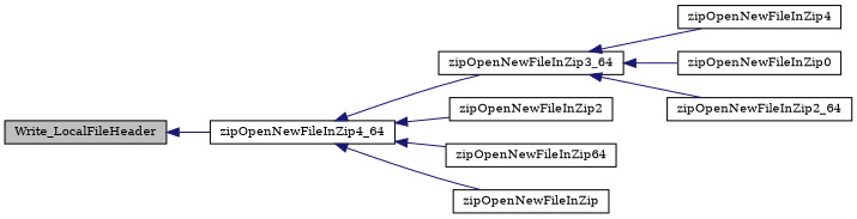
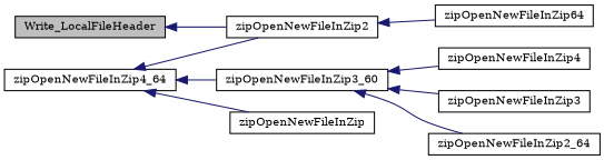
  digraph {
    fontname="DejaVu Serif"
    rankdir=LR
    node [color=black fillcolor=white fontname="DejaVu Serif" fontsize=10 shape=record style=filled]
    edge [color=midnightblue dir=back fontname="DejaVu Serif" fontsize=10 labelfontname=Helvetica labelfontsize=10 style=solid]
    n1 [fillcolor=grey75 fontcolor=black height=0.2 label=Write_LocalFileHeader width=0.4]
    n2 [height=0.2 label=zipOpenNewFileInZip4_64 width=0.4]
-   n3 [height=0.2 label=zipOpenNewFileInZip3_64 width=0.4]
+   n3 [height=0.2 label=zipOpenNewFileInZip3_60 width=0.4]
    n4 [height=0.2 label=zipOpenNewFileInZip2 width=0.4]
    n5 [height=0.2 label=zipOpenNewFileInZip64 width=0.4]
    n6 [height=0.2 label=zipOpenNewFileInZip width=0.4]
    n7 [height=0.2 label=zipOpenNewFileInZip4 width=0.4]
-   n8 [height=0.2 label=zipOpenNewFileInZip0 width=0.4]
+   n8 [height=0.2 label=zipOpenNewFileInZip3 width=0.4]
    n9 [height=0.2 label=zipOpenNewFileInZip2_64 width=0.4]
-   n1 -> n2
+   n1 -> n4
    n2 -> n3
    n2 -> n4
-   n2 -> n5
+   n4 -> n5
    n2 -> n6
    n3 -> n7
    n3 -> n8
    n3 -> n9
  }
